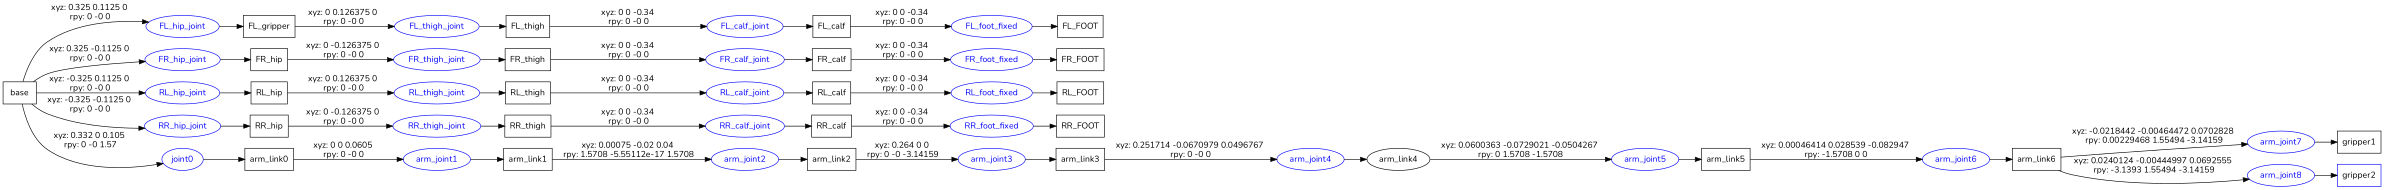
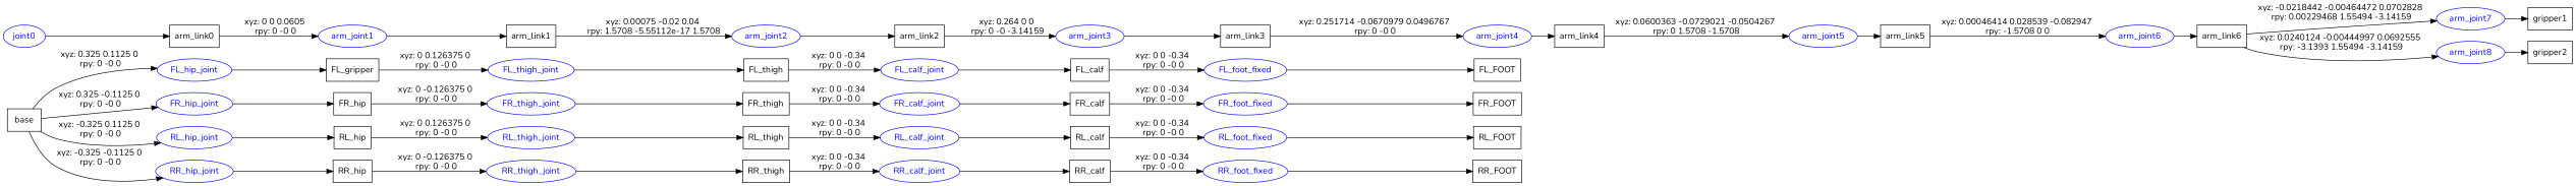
  digraph {
    fontname=Nunito
    rankdir=LR
    node [fontname=Nunito shape=box]
    edge [fontname=Nunito]
    n1 [label=base]
    FL_hip_joint [color=blue fontcolor=blue shape=ellipse]
    FR_hip_joint [color=blue fontcolor=blue shape=ellipse]
    RL_hip_joint [color=blue fontcolor=blue shape=ellipse]
    RR_hip_joint [color=blue fontcolor=blue shape=ellipse]
    joint0 [color=blue fontcolor=blue shape=ellipse]
    n7 [label=FL_gripper]
    n8 [label=FR_hip]
    n9 [label=RL_hip]
    n10 [label=RR_hip]
    n11 [label=arm_link0]
    FL_thigh_joint [color=blue fontcolor=blue shape=ellipse]
    n13 [label=FL_thigh]
    FL_calf_joint [color=blue fontcolor=blue shape=ellipse]
    n15 [label=FL_calf]
    FL_foot_fixed [color=blue fontcolor=blue shape=ellipse]
    n17 [label=FL_FOOT]
    FR_thigh_joint [color=blue fontcolor=blue shape=ellipse]
    n19 [label=FR_thigh]
    FR_calf_joint [color=blue fontcolor=blue shape=ellipse]
    n21 [label=FR_calf]
    FR_foot_fixed [color=blue fontcolor=blue shape=ellipse]
    n23 [label=FR_FOOT]
    RL_thigh_joint [color=blue fontcolor=blue shape=ellipse]
    n25 [label=RL_thigh]
    RL_calf_joint [color=blue fontcolor=blue shape=ellipse]
    n27 [label=RL_calf]
    RL_foot_fixed [color=blue fontcolor=blue shape=ellipse]
    n29 [label=RL_FOOT]
    RR_thigh_joint [color=blue fontcolor=blue shape=ellipse]
    n31 [label=RR_thigh]
    RR_calf_joint [color=blue fontcolor=blue shape=ellipse]
    n33 [label=RR_calf]
    RR_foot_fixed [color=blue fontcolor=blue shape=ellipse]
    n35 [label=RR_FOOT]
    arm_joint1 [color=blue fontcolor=blue shape=ellipse]
    n37 [label=arm_link1]
    arm_joint2 [color=blue fontcolor=blue shape=ellipse]
    n39 [label=arm_link2]
    arm_joint3 [color=blue fontcolor=blue shape=ellipse]
    n41 [label=arm_link3]
    arm_joint4 [color=blue fontcolor=blue shape=ellipse]
-   n43 [label=arm_link4 shape=ellipse]
+   n43 [label=arm_link4]
    arm_joint5 [color=blue fontcolor=blue shape=ellipse]
    n45 [label=arm_link5]
    arm_joint6 [color=blue fontcolor=blue shape=ellipse]
    n47 [label=arm_link6]
    arm_joint7 [color=blue fontcolor=blue shape=ellipse]
    arm_joint8 [color=blue fontcolor=blue shape=ellipse]
    n50 [label=gripper1]
-   n51 [label=gripper2 color=blue]
+   n51 [label=gripper2]
    n1 -> FL_hip_joint [label="xyz: 0.325 0.1125 0 \nrpy: 0 -0 0"]
    n1 -> FR_hip_joint [label="xyz: 0.325 -0.1125 0 \nrpy: 0 -0 0"]
    n1 -> RL_hip_joint [label="xyz: -0.325 0.1125 0 \nrpy: 0 -0 0"]
    n1 -> RR_hip_joint [label="xyz: -0.325 -0.1125 0 \nrpy: 0 -0 0"]
-   n1 -> joint0 [label="xyz: 0.332 0 0.105 \nrpy: 0 -0 1.57"]
    FL_hip_joint -> n7
    FR_hip_joint -> n8
    RL_hip_joint -> n9
    RR_hip_joint -> n10
    joint0 -> n11
    n7 -> FL_thigh_joint [label="xyz: 0 0.126375 0 \nrpy: 0 -0 0"]
    n8 -> FR_thigh_joint [label="xyz: 0 -0.126375 0 \nrpy: 0 -0 0"]
    n9 -> RL_thigh_joint [label="xyz: 0 0.126375 0 \nrpy: 0 -0 0"]
    n10 -> RR_thigh_joint [label="xyz: 0 -0.126375 0 \nrpy: 0 -0 0"]
    n11 -> arm_joint1 [label="xyz: 0 0 0.0605 \nrpy: 0 -0 0"]
    FL_thigh_joint -> n13
    n13 -> FL_calf_joint [label="xyz: 0 0 -0.34 \nrpy: 0 -0 0"]
    FL_calf_joint -> n15
    n15 -> FL_foot_fixed [label="xyz: 0 0 -0.34 \nrpy: 0 -0 0"]
    FL_foot_fixed -> n17
    FR_thigh_joint -> n19
    n19 -> FR_calf_joint [label="xyz: 0 0 -0.34 \nrpy: 0 -0 0"]
    FR_calf_joint -> n21
    n21 -> FR_foot_fixed [label="xyz: 0 0 -0.34 \nrpy: 0 -0 0"]
    FR_foot_fixed -> n23
    RL_thigh_joint -> n25
    n25 -> RL_calf_joint [label="xyz: 0 0 -0.34 \nrpy: 0 -0 0"]
    RL_calf_joint -> n27
    n27 -> RL_foot_fixed [label="xyz: 0 0 -0.34 \nrpy: 0 -0 0"]
    RL_foot_fixed -> n29
    RR_thigh_joint -> n31
    n31 -> RR_calf_joint [label="xyz: 0 0 -0.34 \nrpy: 0 -0 0"]
    RR_calf_joint -> n33
    n33 -> RR_foot_fixed [label="xyz: 0 0 -0.34 \nrpy: 0 -0 0"]
    RR_foot_fixed -> n35
    arm_joint1 -> n37
    n37 -> arm_joint2 [label="xyz: 0.00075 -0.02 0.04 \nrpy: 1.5708 -5.55112e-17 1.5708"]
    arm_joint2 -> n39
    n39 -> arm_joint3 [label="xyz: 0.264 0 0 \nrpy: 0 -0 -3.14159"]
    arm_joint3 -> n41
    n41 -> arm_joint4 [label="xyz: 0.251714 -0.0670979 0.0496767 \nrpy: 0 -0 0"]
    arm_joint4 -> n43
    n43 -> arm_joint5 [label="xyz: 0.0600363 -0.0729021 -0.0504267 \nrpy: 0 1.5708 -1.5708"]
    arm_joint5 -> n45
    n45 -> arm_joint6 [label="xyz: 0.00046414 0.028539 -0.082947 \nrpy: -1.5708 0 0"]
    arm_joint6 -> n47
    n47 -> arm_joint7 [label="xyz: -0.0218442 -0.00464472 0.0702828 \nrpy: 0.00229468 1.55494 -3.14159"]
    n47 -> arm_joint8 [label="xyz: 0.0240124 -0.00444997 0.0692555 \nrpy: -3.1393 1.55494 -3.14159"]
    arm_joint7 -> n50
    arm_joint8 -> n51
  }
